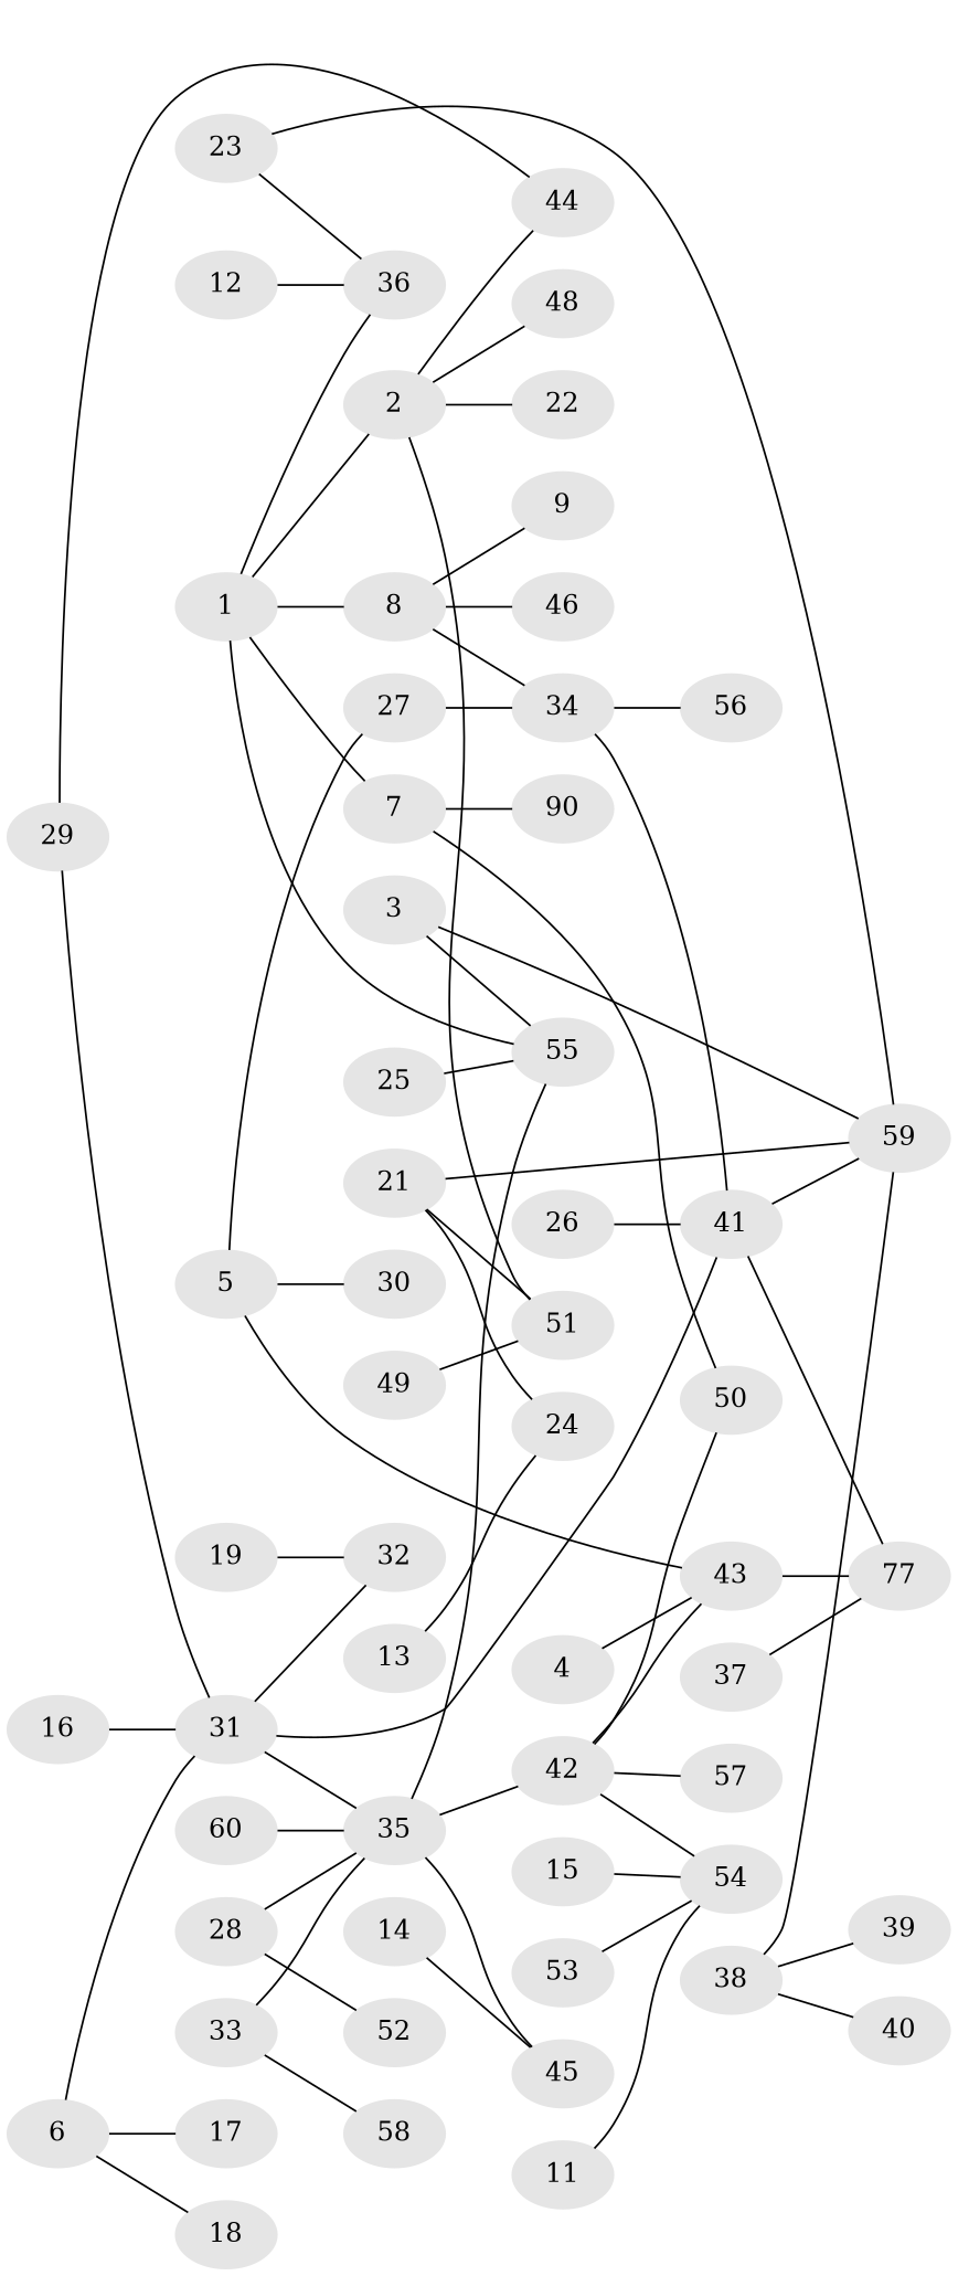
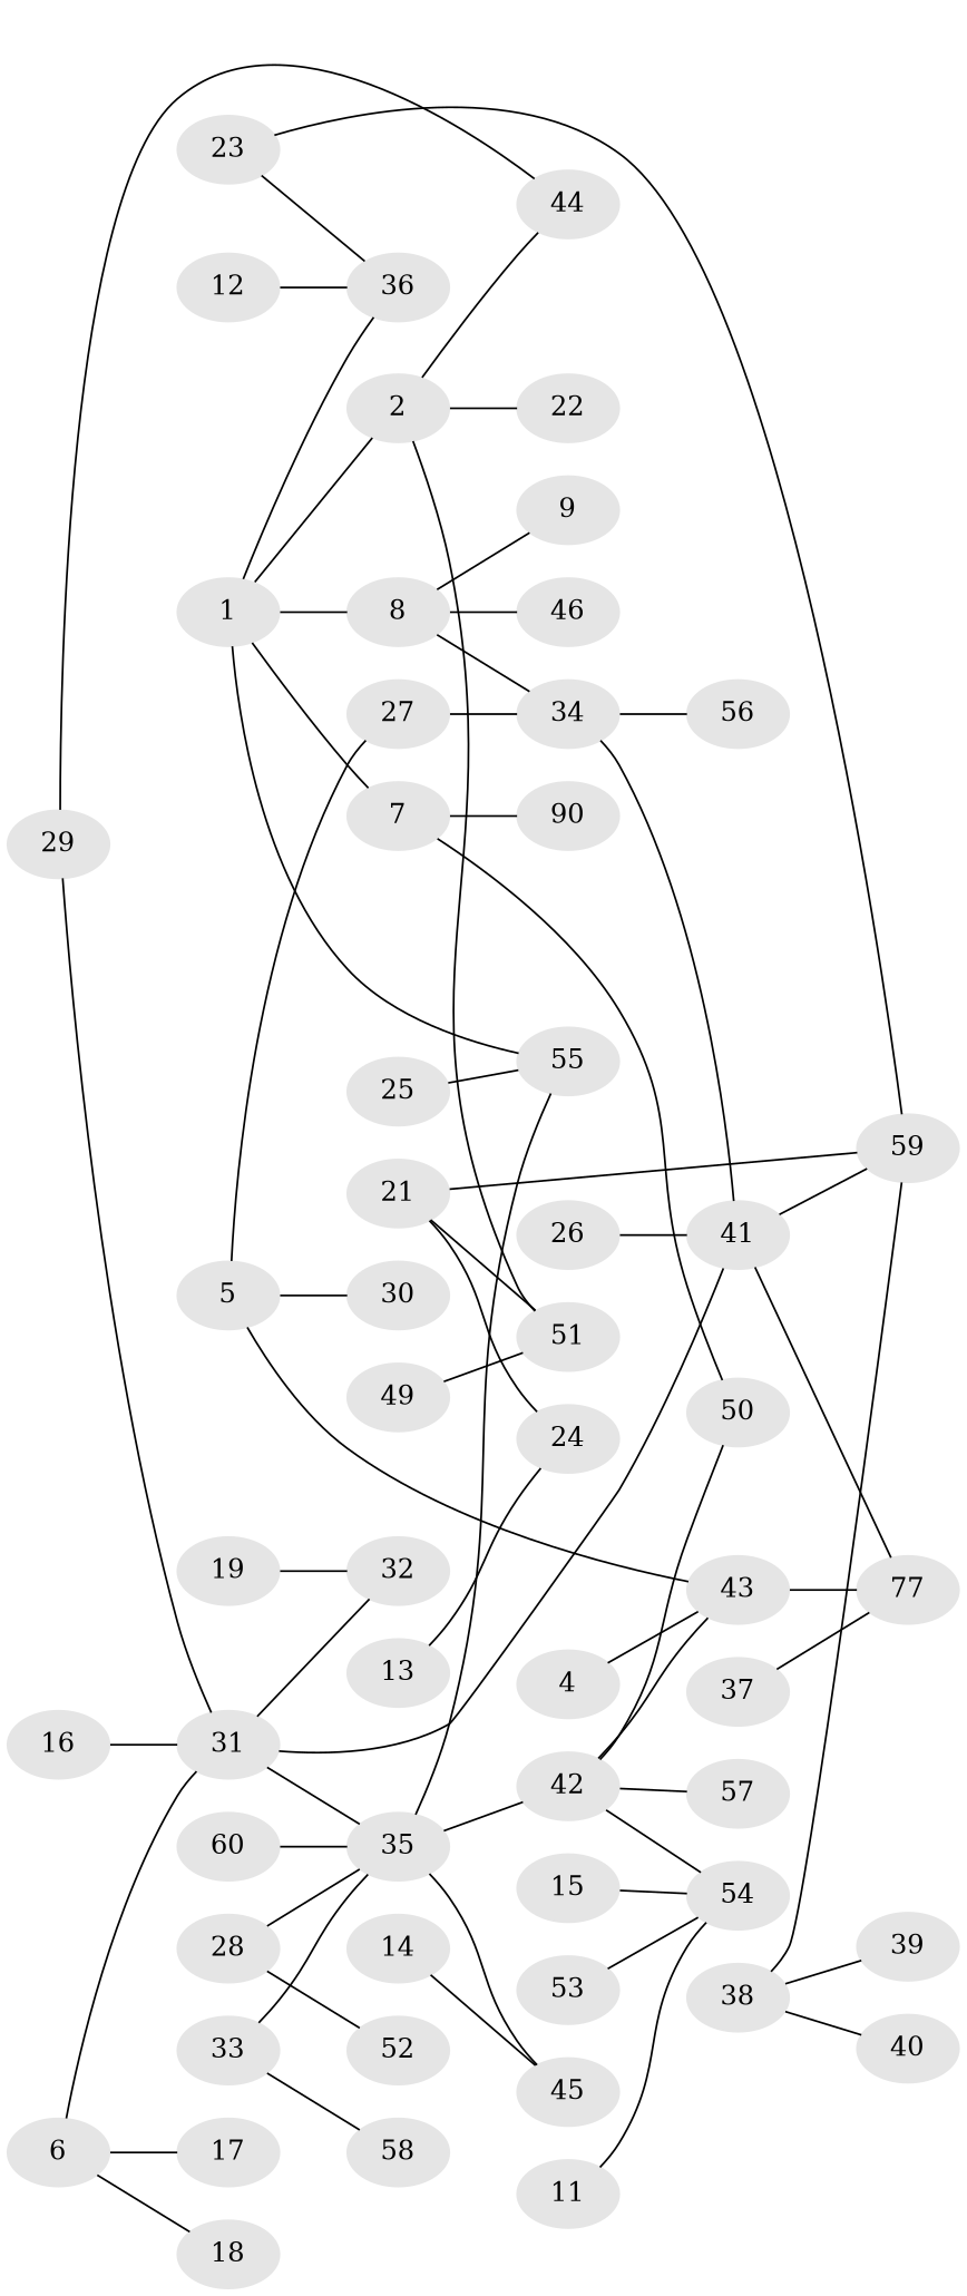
  graph {
    rankdir=LR
    node [color=gray90 style=filled]
    edge [weight=1.0]
    1
    2
    7
    8
    36
    55
    22
    44
-   48
    51
    n11 [label=90]
    50
    9
    34
    46
-   3
    59
    4
    43
    n20 [label=77]
    5
    27
    30
    6
    17
    18
    31
    35
    32
    41
    56
    n32 [label=60]
    45
    42
    11
    54
    12
    13
    24
    14
    15
    16
    19
    21
    23
    25
    26
    28
    52
    29
    33
    58
    57
    37
    38
    39
    40
    49
    53
    1 -- 2
    1 -- 7
    1 -- 8
    1 -- 36
    1 -- 55
    2 -- 22
    2 -- 44
-   2 -- 48
    2 -- 51
    7 -- n11
    7 -- 50
    8 -- 9
    8 -- 34
    8 -- 46
    34 -- 41
    34 -- 56
-   3 -- 55
-   3 -- 59
    4 -- 43
    43 -- n20
    5 -- 43
    5 -- 27
    5 -- 30
    27 -- 34
    6 -- 17
    6 -- 18
    6 -- 31
    31 -- 35
    31 -- 32
    31 -- 41
    35 -- 55
    35 -- 45
    35 -- 42 [weight=2.0]
    41 -- 59
    41 -- n20
    n32 -- 35
    42 -- 50
    42 -- 43
    42 -- 54
    42 -- 57
    11 -- 54
    12 -- 36
    13 -- 24
    14 -- 45
    15 -- 54
    16 -- 31
    19 -- 32
    21 -- 51
    21 -- 59
    21 -- 24
    23 -- 36
    23 -- 59
    25 -- 55
    26 -- 41
    28 -- 35
    28 -- 52
    29 -- 44
    29 -- 31
    33 -- 35
    33 -- 58
    37 -- n20
    38 -- 59
    38 -- 39
    38 -- 40
    49 -- 51
    53 -- 54
  }
